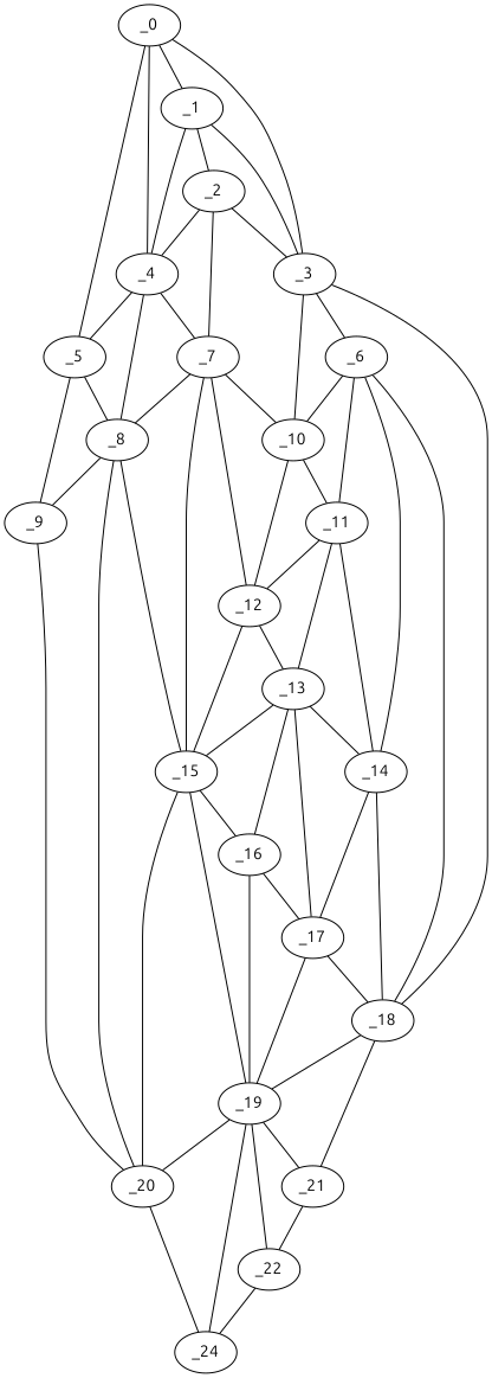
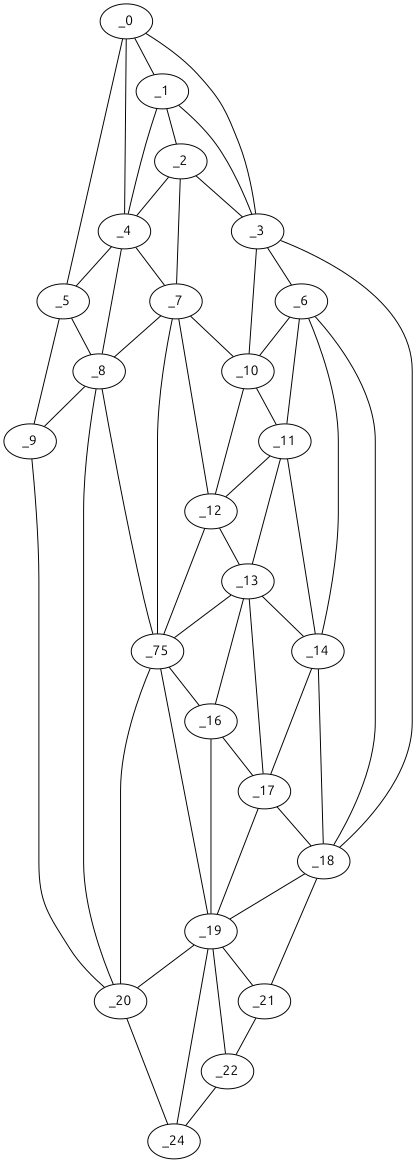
  graph {
    fontname=Ubuntu
    node [fontname=Ubuntu x=49 y=38]
    edge [fontname=Ubuntu valence=2]
    _0 [x=5]
    _1 [x=17 y=43]
    _3 [x=33 y=33]
    _4 [x=37 y=83]
    _5 [x=39 y=101]
    _2 [x=29 y=50]
    _10 [x=54 y=46]
    _6 [y=33]
    _18 [x=90 y=28]
    _7 [y=72]
    _8 [x=50 y=83]
    _9 [x=51 y=103]
    _12 [x=62 y=48]
    _11 [x=61 y=35]
    _14 [x=74 y=34]
    _19 [x=103 y=43]
    _21 [x=114 y=28]
-   _15 [x=77 y=54]
+   _15 [x=77 y=54 label=_75]
    _20 [x=110 y=93]
    _13 [x=73 y=46]
    _16 [x=78 y=50]
    _17 [x=80]
    _24 [x=126 y=51]
    _22 [x=115 y=42]
    _0 -- _1
    _0 -- _3 [valence=1]
    _0 -- _4
    _0 -- _5 [valence=1]
    _1 -- _3 [valence=1]
    _1 -- _4 [valence=1]
    _1 -- _2
    _3 -- _10
    _3 -- _6
    _3 -- _18 [valence=1]
    _4 -- _5
    _4 -- _7
    _4 -- _8 [valence=1]
    _5 -- _8
    _5 -- _9 [valence=1]
    _2 -- _3
    _2 -- _4
    _2 -- _7
    _10 -- _12
    _10 -- _11
    _6 -- _10
    _6 -- _18 [valence=1]
    _6 -- _11
    _6 -- _14
    _18 -- _19 [valence=1]
    _18 -- _21 [valence=1]
    _7 -- _10 [valence=1]
    _7 -- _8 [valence=1]
    _7 -- _12
    _7 -- _15
    _8 -- _9
    _8 -- _15
    _8 -- _20
    _9 -- _20 [valence=1]
    _12 -- _15 [valence=1]
    _12 -- _13
    _11 -- _12
    _11 -- _14 [valence=1]
    _11 -- _13
    _14 -- _18
    _14 -- _17
    _19 -- _21
    _19 -- _20
    _19 -- _24
    _19 -- _22 [valence=1]
    _21 -- _22 [valence=1]
    _15 -- _19
    _15 -- _20
    _15 -- _16
    _20 -- _24 [valence=1]
    _13 -- _14
    _13 -- _15
    _13 -- _16
    _13 -- _17
    _16 -- _19
    _16 -- _17
    _17 -- _18 [valence=1]
    _17 -- _19
    _22 -- _24
  }
